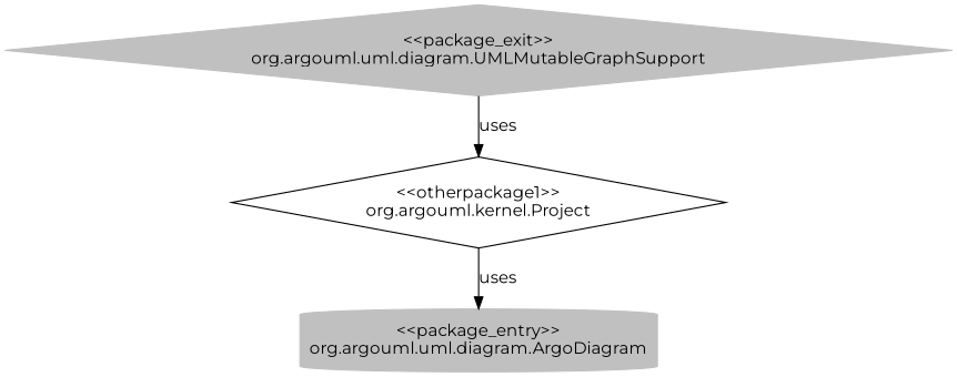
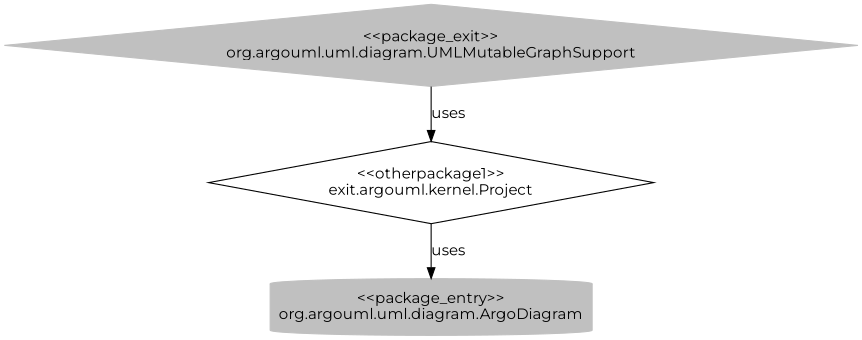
  digraph {
    fontname=Montserrat
    node [color=grey style=filled shape=diamond fontname=Montserrat]
    edge [arrowhead=normal fontname=Montserrat]
    n1 [label="<<package_exit>>\norg.argouml.uml.diagram.UMLMutableGraphSupport"]
-   n2 [label="<<otherpackage1>>\norg.argouml.kernel.Project" color="" style=""]
+   n2 [label="<<otherpackage1>>\nexit.argouml.kernel.Project" color="" style=""]
    n3 [label="<<package_entry>>\norg.argouml.uml.diagram.ArgoDiagram" shape=cylinder]
    n1 -> n2 [label=uses]
    n2 -> n3 [label=uses]
  }
